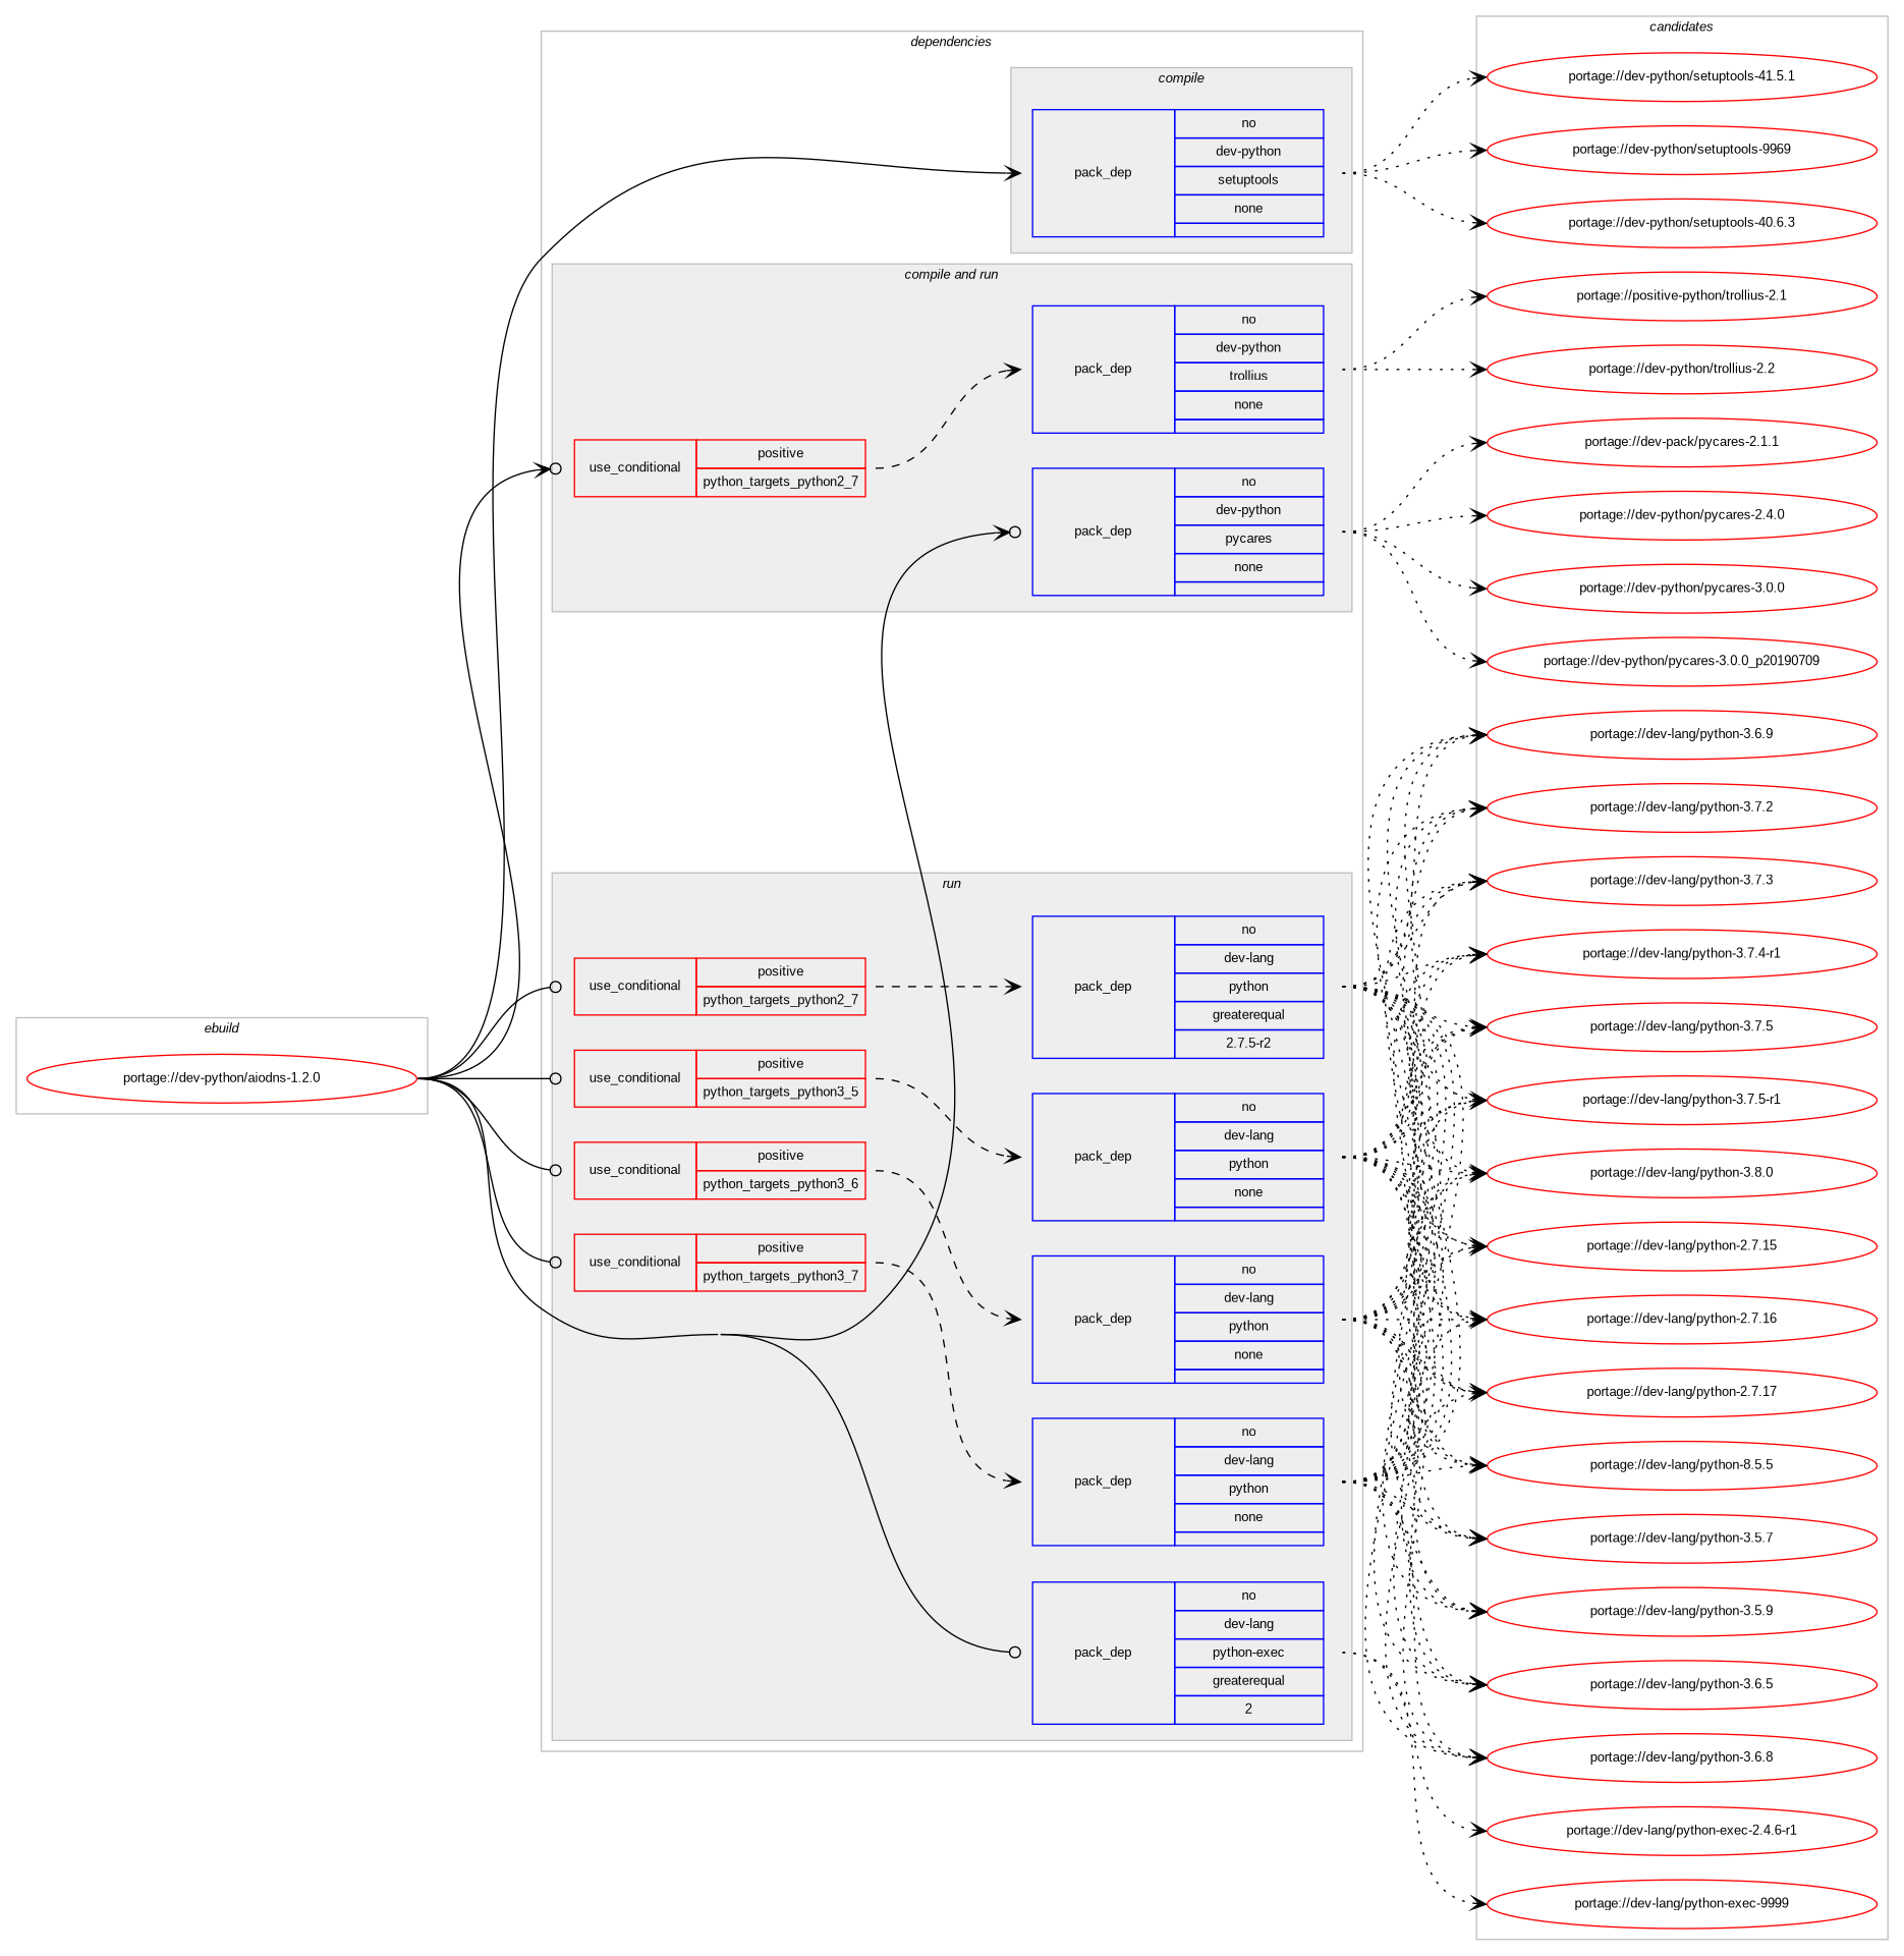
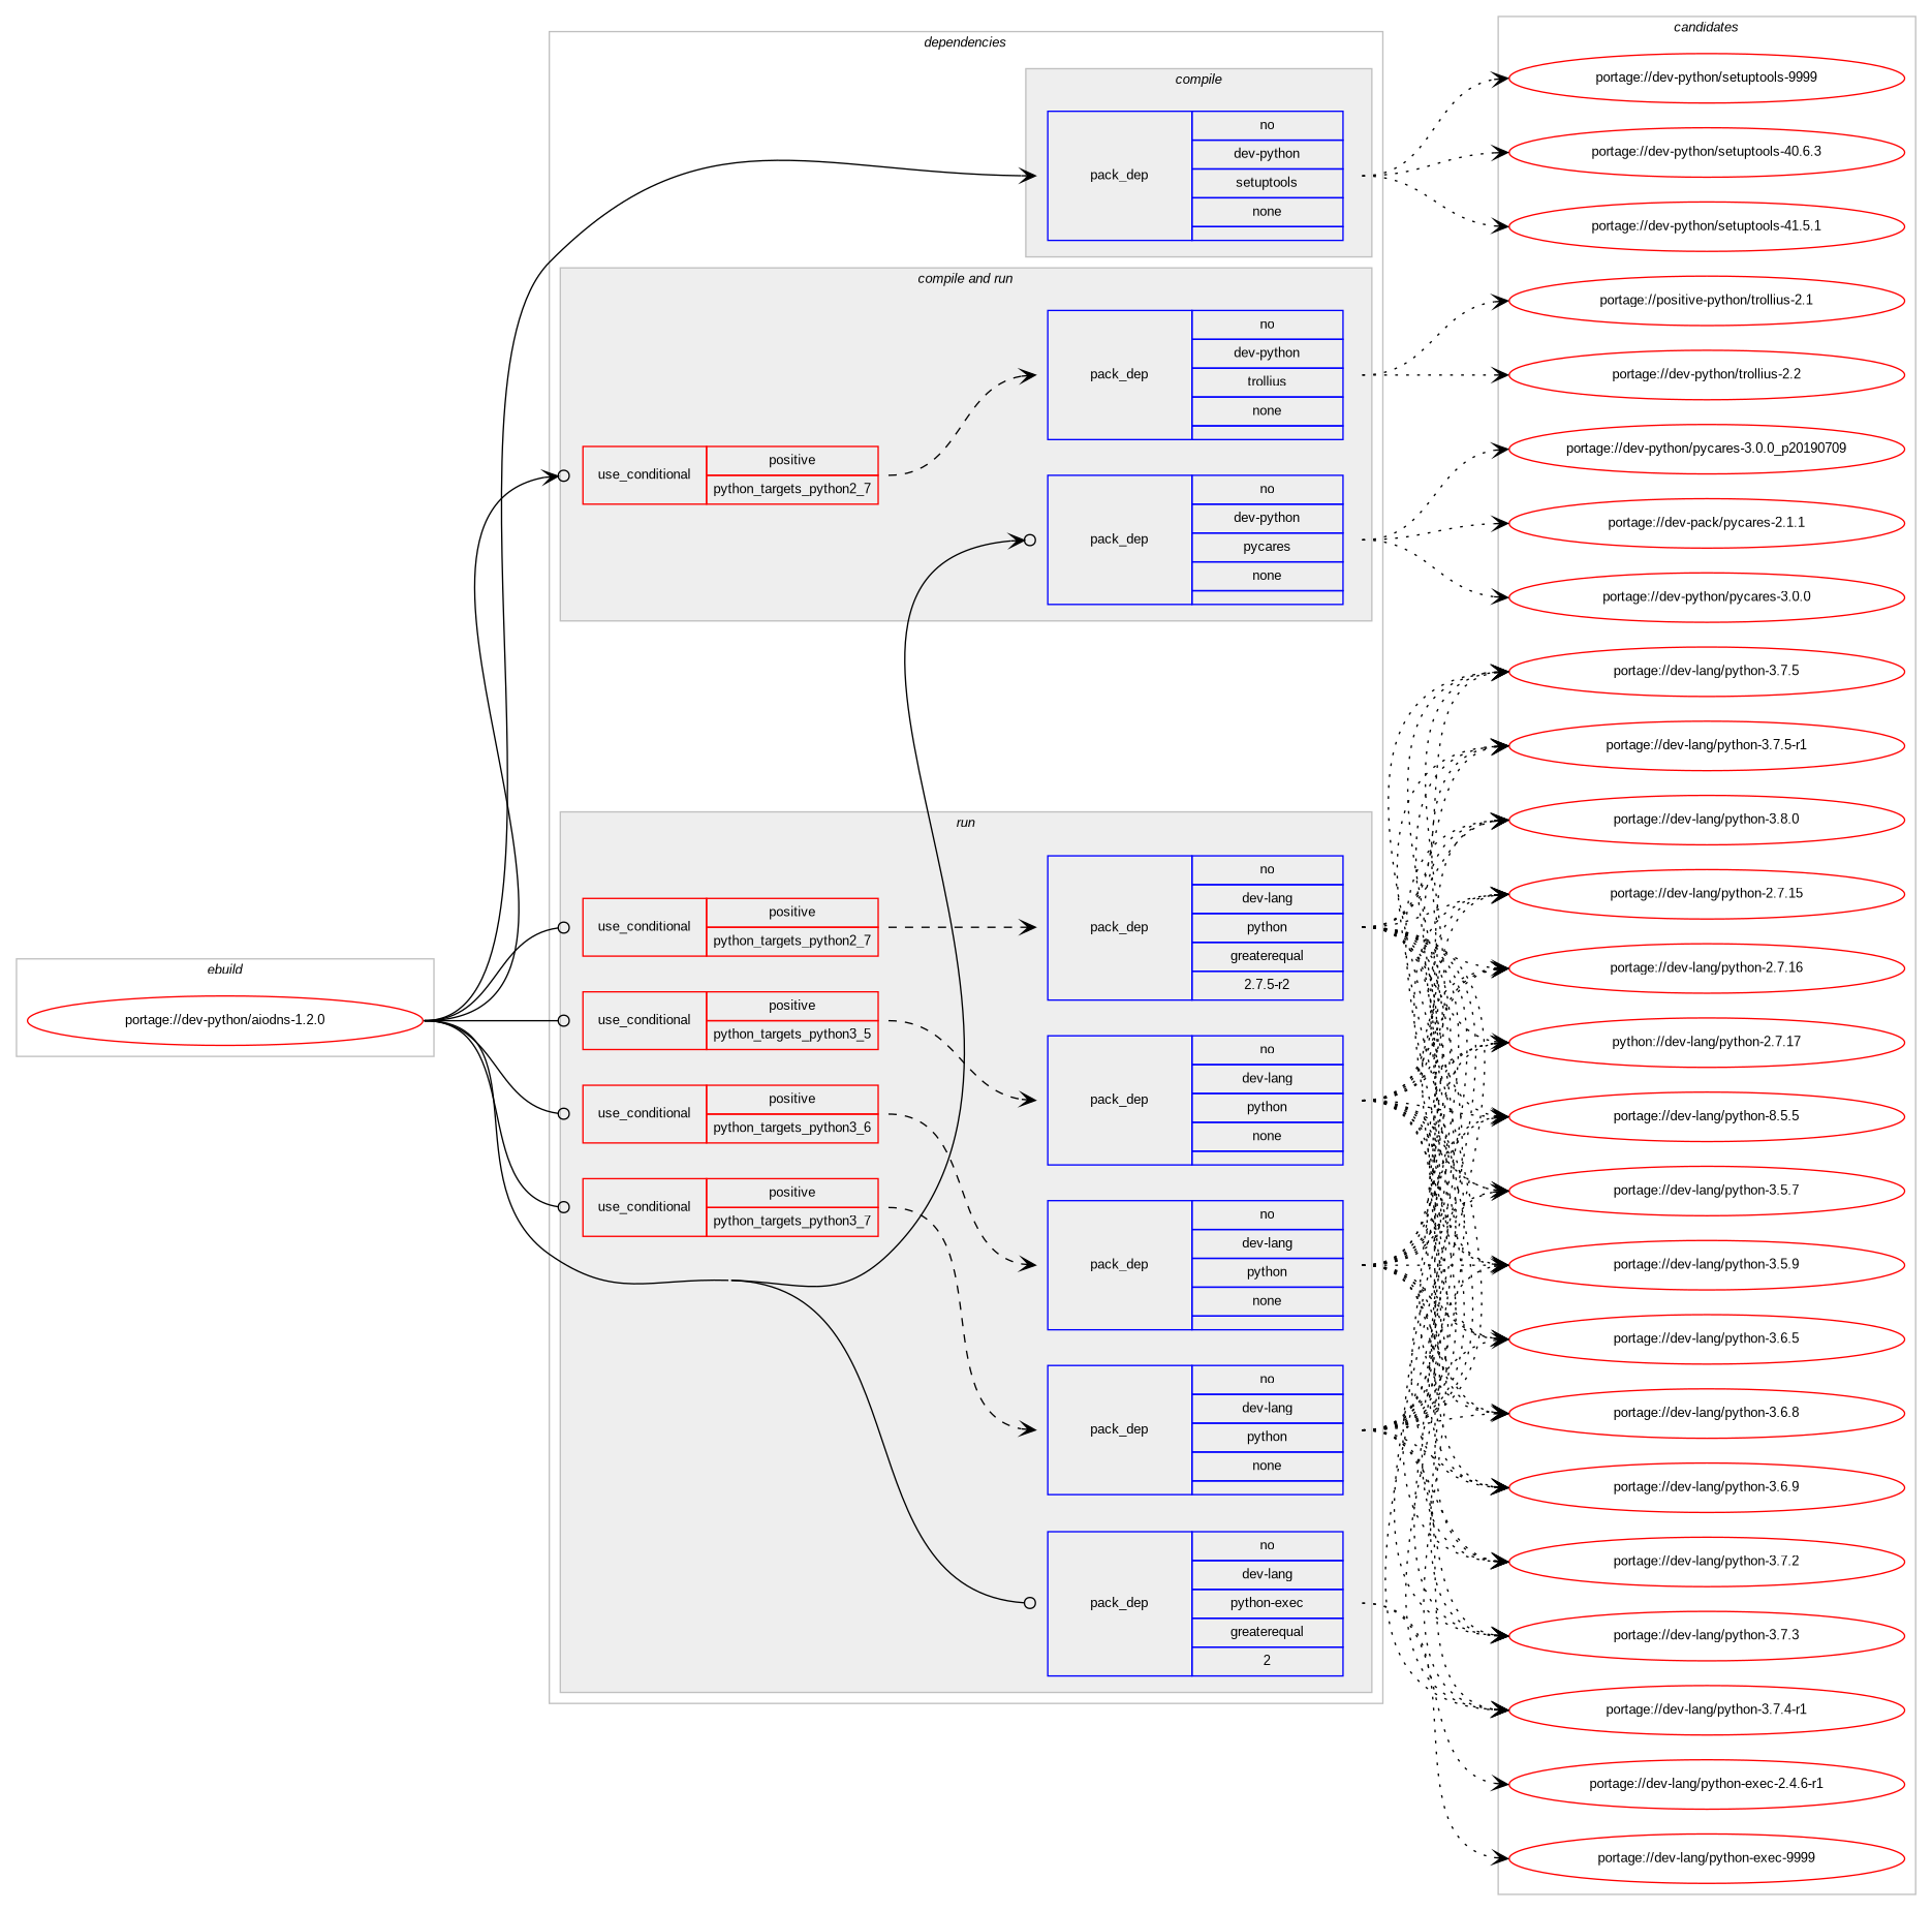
  digraph {
    compound=true
    concentrate=true
    fontname="Liberation Sans"
    fontsize=10
    newrank=true
    rankdir=LR
    ranksep=1.5
    node [color=red fontname="Liberation Sans" fontsize=10]
    edge [arrowhead=vee fontname="Liberation Sans" headport=w style=dotted tailport=e weight=100]
    n1 [label="portage://dev-python/aiodns-1.2.0" width=4]
    n2 [color=blue label=<<TABLE BORDER="0" CELLBORDER="1" CELLSPACING="0" CELLPADDING="4" WIDTH="220"><TR><TD ROWSPAN="6" CELLPADDING="30">pack_dep</TD></TR><TR><TD WIDTH="110">no</TD></TR><TR><TD>dev-python</TD></TR><TR><TD>setuptools</TD></TR><TR><TD>none</TD></TR><TR><TD></TD></TR></TABLE>> shape=none]
    n3 [color=blue label=<<TABLE BORDER="0" CELLBORDER="1" CELLSPACING="0" CELLPADDING="4" WIDTH="220"><TR><TD ROWSPAN="6" CELLPADDING="30">pack_dep</TD></TR><TR><TD WIDTH="110">no</TD></TR><TR><TD>dev-python</TD></TR><TR><TD>trollius</TD></TR><TR><TD>none</TD></TR><TR><TD></TD></TR></TABLE>> shape=none]
    n4 [label=<<TABLE BORDER="0" CELLBORDER="1" CELLSPACING="0" CELLPADDING="4"><TR><TD ROWSPAN="3" CELLPADDING="10">use_conditional</TD></TR><TR><TD>positive</TD></TR><TR><TD>python_targets_python2_7</TD></TR></TABLE>> shape=none]
    n5 [color=blue label=<<TABLE BORDER="0" CELLBORDER="1" CELLSPACING="0" CELLPADDING="4" WIDTH="220"><TR><TD ROWSPAN="6" CELLPADDING="30">pack_dep</TD></TR><TR><TD WIDTH="110">no</TD></TR><TR><TD>dev-python</TD></TR><TR><TD>pycares</TD></TR><TR><TD>none</TD></TR><TR><TD></TD></TR></TABLE>> shape=none]
    n6 [color=blue label=<<TABLE BORDER="0" CELLBORDER="1" CELLSPACING="0" CELLPADDING="4" WIDTH="220"><TR><TD ROWSPAN="6" CELLPADDING="30">pack_dep</TD></TR><TR><TD WIDTH="110">no</TD></TR><TR><TD>dev-lang</TD></TR><TR><TD>python</TD></TR><TR><TD>greaterequal</TD></TR><TR><TD>2.7.5-r2</TD></TR></TABLE>> shape=none]
    n7 [label=<<TABLE BORDER="0" CELLBORDER="1" CELLSPACING="0" CELLPADDING="4"><TR><TD ROWSPAN="3" CELLPADDING="10">use_conditional</TD></TR><TR><TD>positive</TD></TR><TR><TD>python_targets_python2_7</TD></TR></TABLE>> shape=none]
    n8 [color=blue label=<<TABLE BORDER="0" CELLBORDER="1" CELLSPACING="0" CELLPADDING="4" WIDTH="220"><TR><TD ROWSPAN="6" CELLPADDING="30">pack_dep</TD></TR><TR><TD WIDTH="110">no</TD></TR><TR><TD>dev-lang</TD></TR><TR><TD>python</TD></TR><TR><TD>none</TD></TR><TR><TD></TD></TR></TABLE>> shape=none]
    n9 [label=<<TABLE BORDER="0" CELLBORDER="1" CELLSPACING="0" CELLPADDING="4"><TR><TD ROWSPAN="3" CELLPADDING="10">use_conditional</TD></TR><TR><TD>positive</TD></TR><TR><TD>python_targets_python3_5</TD></TR></TABLE>> shape=none]
    n10 [color=blue label=<<TABLE BORDER="0" CELLBORDER="1" CELLSPACING="0" CELLPADDING="4" WIDTH="220"><TR><TD ROWSPAN="6" CELLPADDING="30">pack_dep</TD></TR><TR><TD WIDTH="110">no</TD></TR><TR><TD>dev-lang</TD></TR><TR><TD>python</TD></TR><TR><TD>none</TD></TR><TR><TD></TD></TR></TABLE>> shape=none]
    n11 [label=<<TABLE BORDER="0" CELLBORDER="1" CELLSPACING="0" CELLPADDING="4"><TR><TD ROWSPAN="3" CELLPADDING="10">use_conditional</TD></TR><TR><TD>positive</TD></TR><TR><TD>python_targets_python3_6</TD></TR></TABLE>> shape=none]
    n12 [color=blue label=<<TABLE BORDER="0" CELLBORDER="1" CELLSPACING="0" CELLPADDING="4" WIDTH="220"><TR><TD ROWSPAN="6" CELLPADDING="30">pack_dep</TD></TR><TR><TD WIDTH="110">no</TD></TR><TR><TD>dev-lang</TD></TR><TR><TD>python</TD></TR><TR><TD>none</TD></TR><TR><TD></TD></TR></TABLE>> shape=none]
    n13 [label=<<TABLE BORDER="0" CELLBORDER="1" CELLSPACING="0" CELLPADDING="4"><TR><TD ROWSPAN="3" CELLPADDING="10">use_conditional</TD></TR><TR><TD>positive</TD></TR><TR><TD>python_targets_python3_7</TD></TR></TABLE>> shape=none]
    n14 [color=blue label=<<TABLE BORDER="0" CELLBORDER="1" CELLSPACING="0" CELLPADDING="4" WIDTH="220"><TR><TD ROWSPAN="6" CELLPADDING="30">pack_dep</TD></TR><TR><TD WIDTH="110">no</TD></TR><TR><TD>dev-lang</TD></TR><TR><TD>python-exec</TD></TR><TR><TD>greaterequal</TD></TR><TR><TD>2</TD></TR></TABLE>> shape=none]
    n15 [label="portage://dev-python/setuptools-40.6.3" width=4]
    n16 [label="portage://dev-python/setuptools-41.5.1" width=4]
-   n17 [label="portage://dev-python/setuptools-9969" width=4]
+   n17 [label="portage://dev-python/setuptools-9999" width=4]
    n18 [label="portage://positive-python/trollius-2.1" width=4]
    n19 [label="portage://dev-python/trollius-2.2" width=4]
    n20 [label="portage://dev-pack/pycares-2.1.1" width=4]
-   n21 [label="portage://dev-python/pycares-2.4.0" width=4]
    n22 [label="portage://dev-python/pycares-3.0.0" width=4]
    n23 [label="portage://dev-python/pycares-3.0.0_p20190709" width=4]
    n24 [label="portage://dev-lang/python-2.7.15" width=4]
    n25 [label="portage://dev-lang/python-2.7.16" width=4]
-   n26 [label="portage://dev-lang/python-2.7.17" width=4]
+   n26 [label="python://dev-lang/python-2.7.17" width=4]
    n27 [label="portage://dev-lang/python-8.5.5" width=4]
    n28 [label="portage://dev-lang/python-3.5.7" width=4]
    n29 [label="portage://dev-lang/python-3.5.9" width=4]
    n30 [label="portage://dev-lang/python-3.6.5" width=4]
    n31 [label="portage://dev-lang/python-3.6.8" width=4]
    n32 [label="portage://dev-lang/python-3.6.9" width=4]
    n33 [label="portage://dev-lang/python-3.7.2" width=4]
    n34 [label="portage://dev-lang/python-3.7.3" width=4]
    n35 [label="portage://dev-lang/python-3.7.4-r1" width=4]
    n36 [label="portage://dev-lang/python-3.7.5" width=4]
    n37 [label="portage://dev-lang/python-3.7.5-r1" width=4]
    n38 [label="portage://dev-lang/python-3.8.0" width=4]
    n39 [label="portage://dev-lang/python-exec-2.4.6-r1" width=4]
    n40 [label="portage://dev-lang/python-exec-9999" width=4]
    subgraph cluster_1 {
      color=gray
      label=<<i>ebuild</i>>
      rank=same
      n1
    }
    subgraph cluster_2 {
      color=gray
      label=<<i>dependencies</i>>
      subgraph cluster_3 {
        color=gray
        fillcolor="#eeeeee"
        label=<<i>compile</i>>
        style=filled
        subgraph sub_4 {
          color=gray
          fillcolor="#eeeeee"
          label=<<i>compile</i>>
          style=filled
          n2
        }
      }
      subgraph cluster_5 {
        color=gray
        fillcolor="#eeeeee"
        label=<<i>compile and run</i>>
        style=filled
        subgraph sub_6 {
          color=gray
          fillcolor="#eeeeee"
          label=<<i>compile and run</i>>
          style=filled
          n4
          subgraph sub_7 {
            color=gray
            fillcolor="#eeeeee"
            label=<<i>compile and run</i>>
            style=filled
            n3
          }
        }
        subgraph sub_8 {
          color=gray
          fillcolor="#eeeeee"
          label=<<i>compile and run</i>>
          style=filled
          n5
        }
      }
      subgraph cluster_9 {
        color=gray
        fillcolor="#eeeeee"
        label=<<i>run</i>>
        style=filled
        subgraph sub_10 {
          color=gray
          fillcolor="#eeeeee"
          label=<<i>run</i>>
          style=filled
          n7
          subgraph sub_11 {
            color=gray
            fillcolor="#eeeeee"
            label=<<i>run</i>>
            style=filled
            n6
          }
        }
        subgraph sub_12 {
          color=gray
          fillcolor="#eeeeee"
          label=<<i>run</i>>
          style=filled
          n9
          subgraph sub_13 {
            color=gray
            fillcolor="#eeeeee"
            label=<<i>run</i>>
            style=filled
            n8
          }
        }
        subgraph sub_14 {
          color=gray
          fillcolor="#eeeeee"
          label=<<i>run</i>>
          style=filled
          n11
          subgraph sub_15 {
            color=gray
            fillcolor="#eeeeee"
            label=<<i>run</i>>
            style=filled
            n10
          }
        }
        subgraph sub_16 {
          color=gray
          fillcolor="#eeeeee"
          label=<<i>run</i>>
          style=filled
          n13
          subgraph sub_17 {
            color=gray
            fillcolor="#eeeeee"
            label=<<i>run</i>>
            style=filled
            n12
          }
        }
        subgraph sub_18 {
          color=gray
          fillcolor="#eeeeee"
          label=<<i>run</i>>
          style=filled
          n14
        }
      }
    }
    subgraph cluster_19 {
      color=gray
      label=<<i>candidates</i>>
      rank=same
      subgraph sub_20 {
        color=black
        label=<<i>candidates</i>>
        nodesep=1
        rank=same
        n15
        n16
        n17
      }
      subgraph sub_21 {
        color=black
        label=<<i>candidates</i>>
        nodesep=1
        rank=same
        n18
        n19
      }
      subgraph sub_22 {
        color=black
        label=<<i>candidates</i>>
        nodesep=1
        rank=same
        n20
-       n21
        n22
        n23
      }
      subgraph sub_23 {
        color=black
        label=<<i>candidates</i>>
        nodesep=1
        rank=same
        n24
        n25
        n26
        n27
        n28
        n29
        n30
        n31
        n32
        n33
        n34
        n35
        n36
        n37
        n38
      }
      subgraph sub_24 {
        color=black
        label=<<i>candidates</i>>
        nodesep=1
        rank=same
        n24
        n25
        n26
        n27
        n28
        n29
        n30
        n31
        n32
        n33
        n34
        n35
        n36
        n37
        n38
      }
      subgraph sub_25 {
        color=black
        label=<<i>candidates</i>>
        nodesep=1
        rank=same
        n24
        n25
        n26
        n27
        n28
        n29
        n30
        n31
        n32
        n33
        n34
        n35
        n36
        n37
        n38
      }
      subgraph sub_26 {
        color=black
        label=<<i>candidates</i>>
        nodesep=1
        rank=same
        n24
        n25
        n26
        n27
        n28
        n29
        n30
        n31
        n32
        n33
        n34
        n35
        n36
        n37
        n38
      }
      subgraph sub_27 {
        color=black
        label=<<i>candidates</i>>
        nodesep=1
        rank=same
        n39
        n40
      }
    }
    n1 -> n2 [style=solid weight=20]
    n1 -> n4 [arrowhead=odotvee style=solid weight=20]
    n1 -> n5 [arrowhead=odotvee style=solid weight=20]
    n1 -> n7 [arrowhead=odot style=solid weight=20]
    n1 -> n9 [arrowhead=odot style=solid weight=20]
    n1 -> n11 [arrowhead=odot style=solid weight=20]
    n1 -> n13 [arrowhead=odot style=solid weight=20]
    n1 -> n14 [arrowhead=odot style=solid weight=20]
    n2 -> n15
    n2 -> n16
    n2 -> n17
    n3 -> n18
    n3 -> n19
    n4 -> n3 [style=dashed weight=20]
    n5 -> n20
-   n5 -> n21
    n5 -> n22
    n5 -> n23
    n6 -> n24
    n6 -> n25
    n6 -> n26
    n6 -> n27
    n6 -> n28
    n6 -> n29
    n6 -> n30
    n6 -> n31
    n6 -> n32
    n6 -> n33
    n6 -> n34
    n6 -> n35
    n6 -> n36
    n6 -> n37
    n6 -> n38
    n7 -> n6 [style=dashed weight=20]
    n8 -> n24
    n8 -> n25
    n8 -> n26
    n8 -> n27
    n8 -> n28
    n8 -> n29
    n8 -> n30
    n8 -> n31
    n8 -> n32
    n8 -> n33
    n8 -> n34
    n8 -> n35
    n8 -> n36
    n8 -> n37
    n8 -> n38
    n9 -> n8 [style=dashed weight=20]
    n10 -> n24
    n10 -> n25
    n10 -> n26
    n10 -> n27
    n10 -> n28
    n10 -> n29
    n10 -> n30
    n10 -> n31
    n10 -> n32
    n10 -> n33
    n10 -> n34
    n10 -> n35
    n10 -> n36
    n10 -> n37
    n10 -> n38
    n11 -> n10 [style=dashed weight=20]
    n12 -> n24
    n12 -> n25
    n12 -> n26
    n12 -> n27
    n12 -> n28
    n12 -> n29
    n12 -> n30
    n12 -> n31
    n12 -> n32
    n12 -> n33
    n12 -> n34
    n12 -> n35
    n12 -> n36
    n12 -> n37
    n12 -> n38
    n13 -> n12 [style=dashed weight=20]
    n14 -> n39
    n14 -> n40
  }
